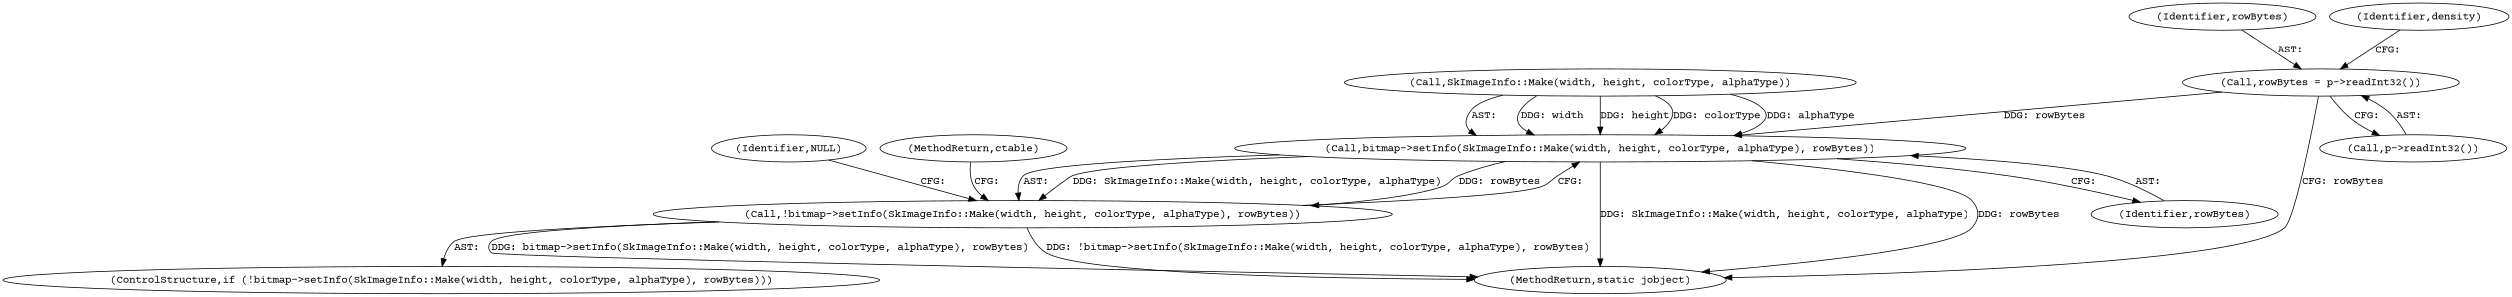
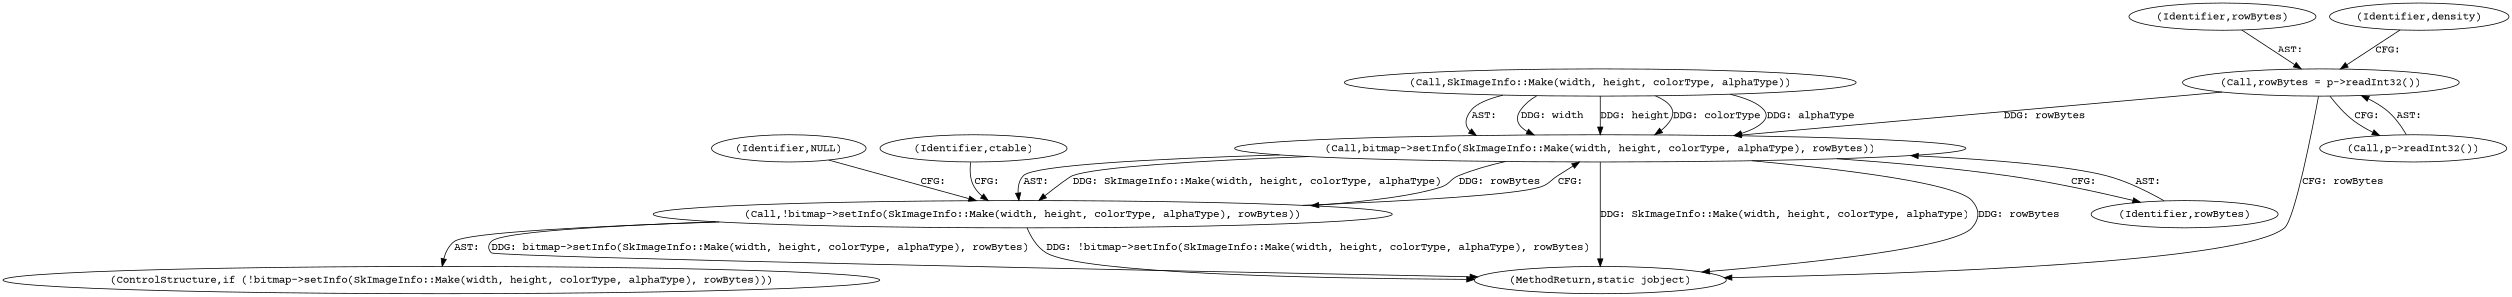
  digraph {
    fontname="Courier Prime"
    node [fontname="Courier Prime"]
    edge [fontname="Courier Prime"]
    n1 [label="(Call,rowBytes = p->readInt32())"]
    n2 [label="(Call,bitmap->setInfo(SkImageInfo::Make(width, height, colorType, alphaType), rowBytes))"]
    n3 [label="(MethodReturn,static jobject)"]
    n4 [label="(Call,p->readInt32())"]
    n5 [label="(Call,!bitmap->setInfo(SkImageInfo::Make(width, height, colorType, alphaType), rowBytes))"]
    n6 [label="(Identifier,rowBytes)"]
    n7 [label="(ControlStructure,if (!bitmap->setInfo(SkImageInfo::Make(width, height, colorType, alphaType), rowBytes)))"]
    n8 [label="(Identifier,rowBytes)"]
    n9 [label="(Identifier,NULL)"]
    n10 [label="(Call,SkImageInfo::Make(width, height, colorType, alphaType))"]
-   n11 [label="(MethodReturn,ctable)"]
+   n11 [label="(Identifier,ctable)"]
    n12 [label="(Identifier,density)"]
    n1 -> n2 [label="DDG: rowBytes"]
    n1 -> n3 [label="CFG: rowBytes"]
    n1 -> n4 [label="CFG: "]
    n2 -> n3 [label="DDG: SkImageInfo::Make(width, height, colorType, alphaType)"]
    n2 -> n3 [label="DDG: rowBytes"]
    n2 -> n5 [label="AST: "]
    n2 -> n5 [label="DDG: SkImageInfo::Make(width, height, colorType, alphaType)"]
    n2 -> n5 [label="DDG: rowBytes"]
    n2 -> n6 [label="CFG: "]
    n4 -> n1 [label="AST: "]
    n5 -> n2 [label="CFG: "]
    n5 -> n3 [label="DDG: bitmap->setInfo(SkImageInfo::Make(width, height, colorType, alphaType), rowBytes)"]
    n5 -> n3 [label="DDG: !bitmap->setInfo(SkImageInfo::Make(width, height, colorType, alphaType), rowBytes)"]
    n5 -> n7 [label="AST: "]
    n6 -> n2 [label="AST: "]
    n8 -> n1 [label="AST: "]
    n9 -> n5 [label="CFG: "]
    n10 -> n2 [label="AST: "]
    n10 -> n2 [label="DDG: width"]
    n10 -> n2 [label="DDG: height"]
    n10 -> n2 [label="DDG: colorType"]
    n10 -> n2 [label="DDG: alphaType"]
    n11 -> n5 [label="CFG: "]
    n12 -> n1 [label="CFG: "]
  }
